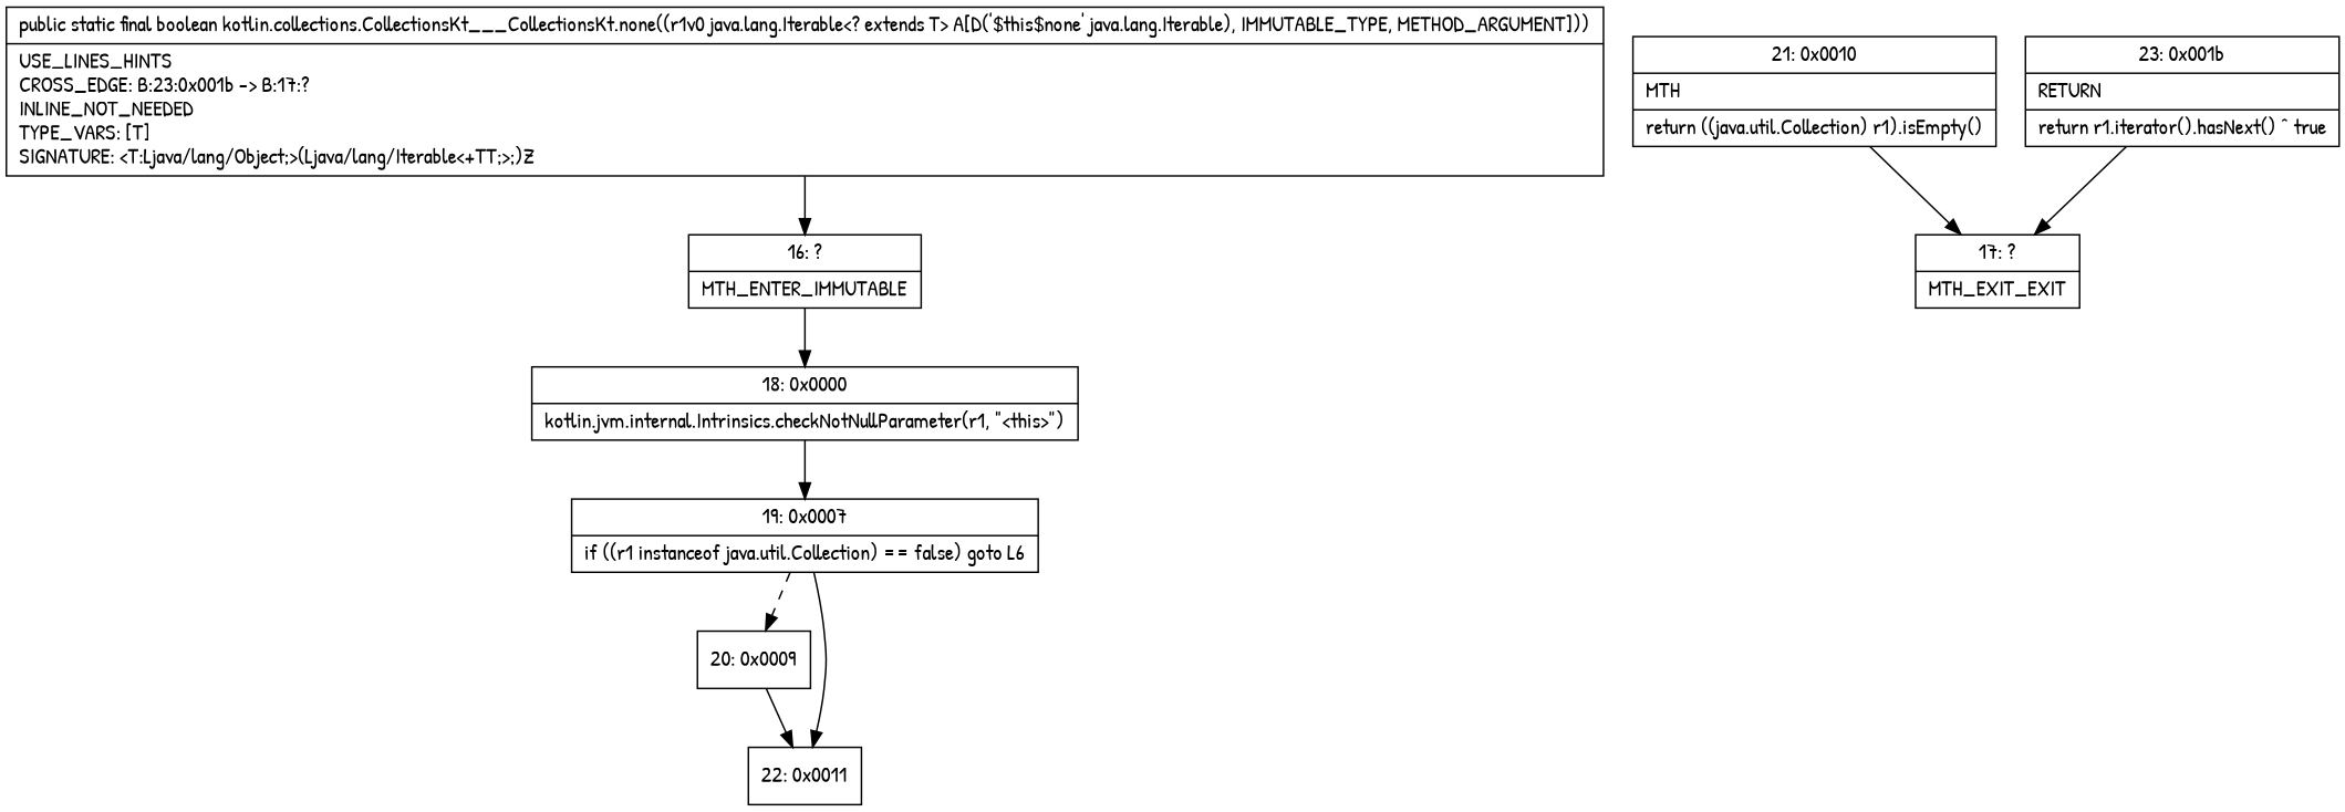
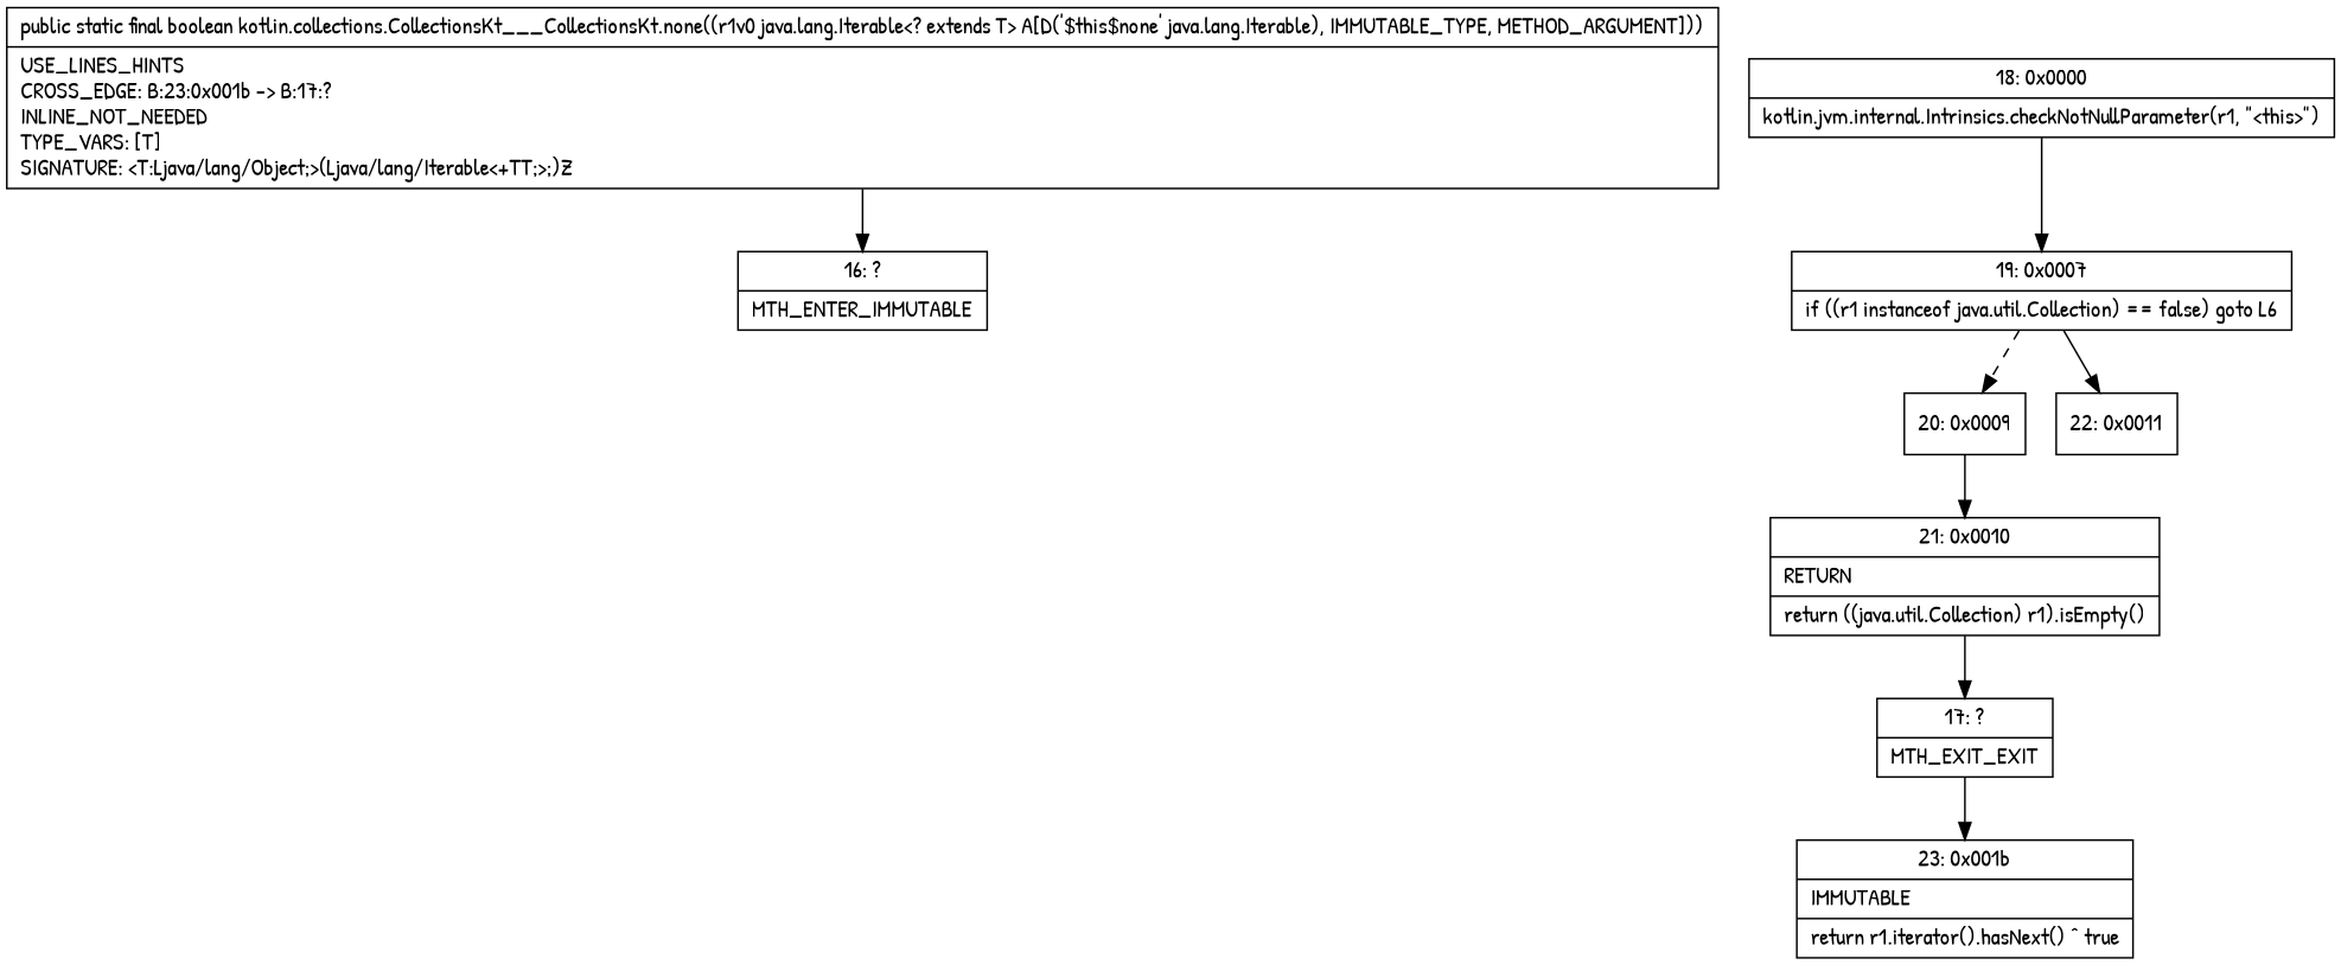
  digraph {
    fontname="Patrick Hand"
    node [fontname="Patrick Hand" shape=record]
    edge [fontname="Patrick Hand"]
    n1 [label="{16\:\ ?|MTH_ENTER_IMMUTABLE\l}"]
    n2 [label="{18\:\ 0x0000|kotlin.jvm.internal.Intrinsics.checkNotNullParameter(r1, \"\<this\>\")\l}"]
    n3 [label="{19\:\ 0x0007|if ((r1 instanceof java.util.Collection) == false) goto L6\l}"]
    n4 [label="{20\:\ 0x0009}"]
    n5 [label="{22\:\ 0x0011}"]
-   n6 [label="{21\:\ 0x0010|MTH\l|return ((java.util.Collection) r1).isEmpty()\l}"]
+   n6 [label="{21\:\ 0x0010|RETURN\l|return ((java.util.Collection) r1).isEmpty()\l}"]
    n7 [label="{17\:\ ?|MTH_EXIT_EXIT\l}"]
-   n8 [label="{23\:\ 0x001b|RETURN\l|return r1.iterator().hasNext() ^ true\l}"]
+   n8 [label="{23\:\ 0x001b|IMMUTABLE\l|return r1.iterator().hasNext() ^ true\l}"]
    n9 [label="{public static final boolean kotlin.collections.CollectionsKt___CollectionsKt.none((r1v0 java.lang.Iterable\<? extends T\> A[D('$this$none' java.lang.Iterable), IMMUTABLE_TYPE, METHOD_ARGUMENT]))  | USE_LINES_HINTS\lCROSS_EDGE: B:23:0x001b \-\> B:17:?\lINLINE_NOT_NEEDED\lTYPE_VARS: [T]\lSIGNATURE: \<T:Ljava\/lang\/Object;\>(Ljava\/lang\/Iterable\<+TT;\>;)Z\l}"]
-   n1 -> n2
    n2 -> n3
    n3 -> n4 [style=dashed]
    n3 -> n5
-   n4 -> n5
+   n4 -> n6
    n6 -> n7
-   n8 -> n7
+   n7 -> n8
    n9 -> n1
  }
